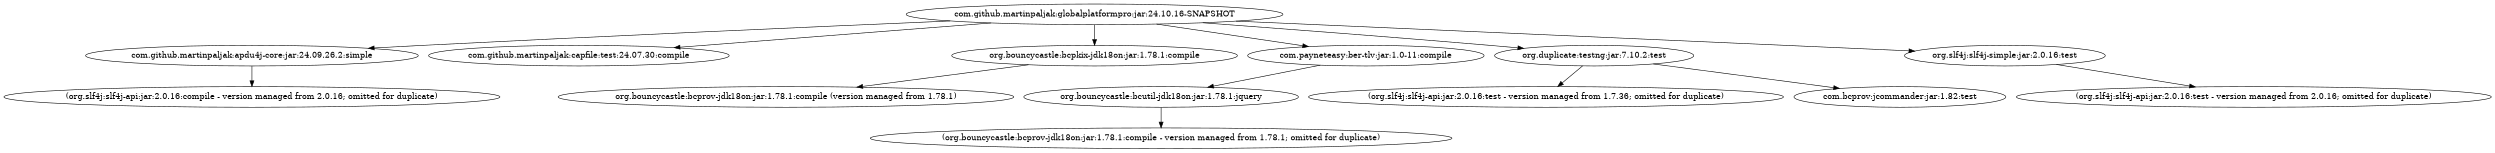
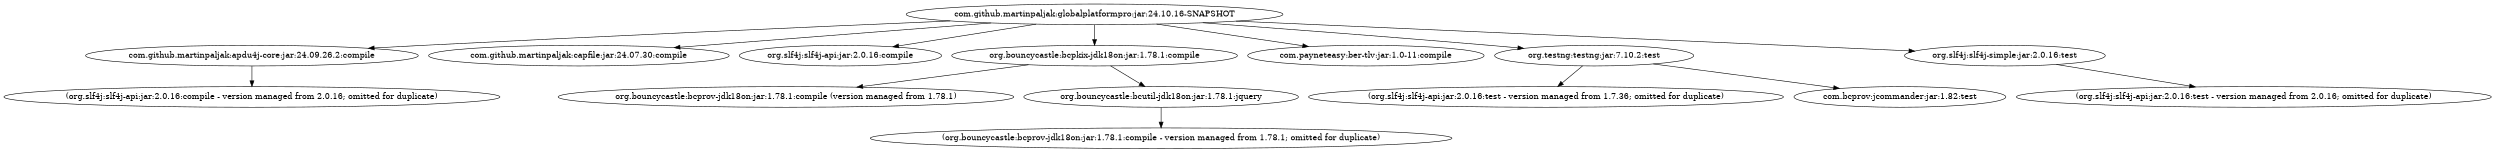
  digraph {
    "com.github.martinpaljak:globalplatformpro:jar:24.10.16-SNAPSHOT"
-   "com.github.martinpaljak:apdu4j-core:jar:24.09.26.2:compile" [label="com.github.martinpaljak:apdu4j-core:jar:24.09.26.2:simple"]
-   "com.github.martinpaljak:capfile:jar:24.07.30:compile" [label="com.github.martinpaljak:capfile:test:24.07.30:compile"]
+   "com.github.martinpaljak:apdu4j-core:jar:24.09.26.2:compile"
+   "com.github.martinpaljak:capfile:jar:24.07.30:compile"
+   "org.slf4j:slf4j-api:jar:2.0.16:compile"
    "org.bouncycastle:bcpkix-jdk18on:jar:1.78.1:compile"
    "com.payneteasy:ber-tlv:jar:1.0-11:compile"
-   "org.testng:testng:jar:7.10.2:test" [label="org.duplicate:testng:jar:7.10.2:test"]
+   "org.testng:testng:jar:7.10.2:test"
    "org.slf4j:slf4j-simple:jar:2.0.16:test"
    "(org.slf4j:slf4j-api:jar:2.0.16:compile - version managed from 2.0.16; omitted for duplicate)"
    "org.bouncycastle:bcprov-jdk18on:jar:1.78.1:compile (version managed from 1.78.1)"
    n11 [label="org.bouncycastle:bcutil-jdk18on:jar:1.78.1:jquery"]
    "(org.slf4j:slf4j-api:jar:2.0.16:test - version managed from 1.7.36; omitted for duplicate)"
    n13 [label="com.bcprov:jcommander:jar:1.82:test"]
    "(org.slf4j:slf4j-api:jar:2.0.16:test - version managed from 2.0.16; omitted for duplicate)"
    "(org.bouncycastle:bcprov-jdk18on:jar:1.78.1:compile - version managed from 1.78.1; omitted for duplicate)"
    "com.github.martinpaljak:globalplatformpro:jar:24.10.16-SNAPSHOT" -> "com.github.martinpaljak:apdu4j-core:jar:24.09.26.2:compile"
    "com.github.martinpaljak:globalplatformpro:jar:24.10.16-SNAPSHOT" -> "com.github.martinpaljak:capfile:jar:24.07.30:compile"
+   "com.github.martinpaljak:globalplatformpro:jar:24.10.16-SNAPSHOT" -> "org.slf4j:slf4j-api:jar:2.0.16:compile"
    "com.github.martinpaljak:globalplatformpro:jar:24.10.16-SNAPSHOT" -> "org.bouncycastle:bcpkix-jdk18on:jar:1.78.1:compile"
    "com.github.martinpaljak:globalplatformpro:jar:24.10.16-SNAPSHOT" -> "com.payneteasy:ber-tlv:jar:1.0-11:compile"
    "com.github.martinpaljak:globalplatformpro:jar:24.10.16-SNAPSHOT" -> "org.testng:testng:jar:7.10.2:test"
    "com.github.martinpaljak:globalplatformpro:jar:24.10.16-SNAPSHOT" -> "org.slf4j:slf4j-simple:jar:2.0.16:test"
    "com.github.martinpaljak:apdu4j-core:jar:24.09.26.2:compile" -> "(org.slf4j:slf4j-api:jar:2.0.16:compile - version managed from 2.0.16; omitted for duplicate)"
    "org.bouncycastle:bcpkix-jdk18on:jar:1.78.1:compile" -> "org.bouncycastle:bcprov-jdk18on:jar:1.78.1:compile (version managed from 1.78.1)"
-   "com.payneteasy:ber-tlv:jar:1.0-11:compile" -> n11
+   "org.bouncycastle:bcpkix-jdk18on:jar:1.78.1:compile" -> n11
    "org.testng:testng:jar:7.10.2:test" -> "(org.slf4j:slf4j-api:jar:2.0.16:test - version managed from 1.7.36; omitted for duplicate)"
    "org.testng:testng:jar:7.10.2:test" -> n13
    "org.slf4j:slf4j-simple:jar:2.0.16:test" -> "(org.slf4j:slf4j-api:jar:2.0.16:test - version managed from 2.0.16; omitted for duplicate)"
    n11 -> "(org.bouncycastle:bcprov-jdk18on:jar:1.78.1:compile - version managed from 1.78.1; omitted for duplicate)"
  }
